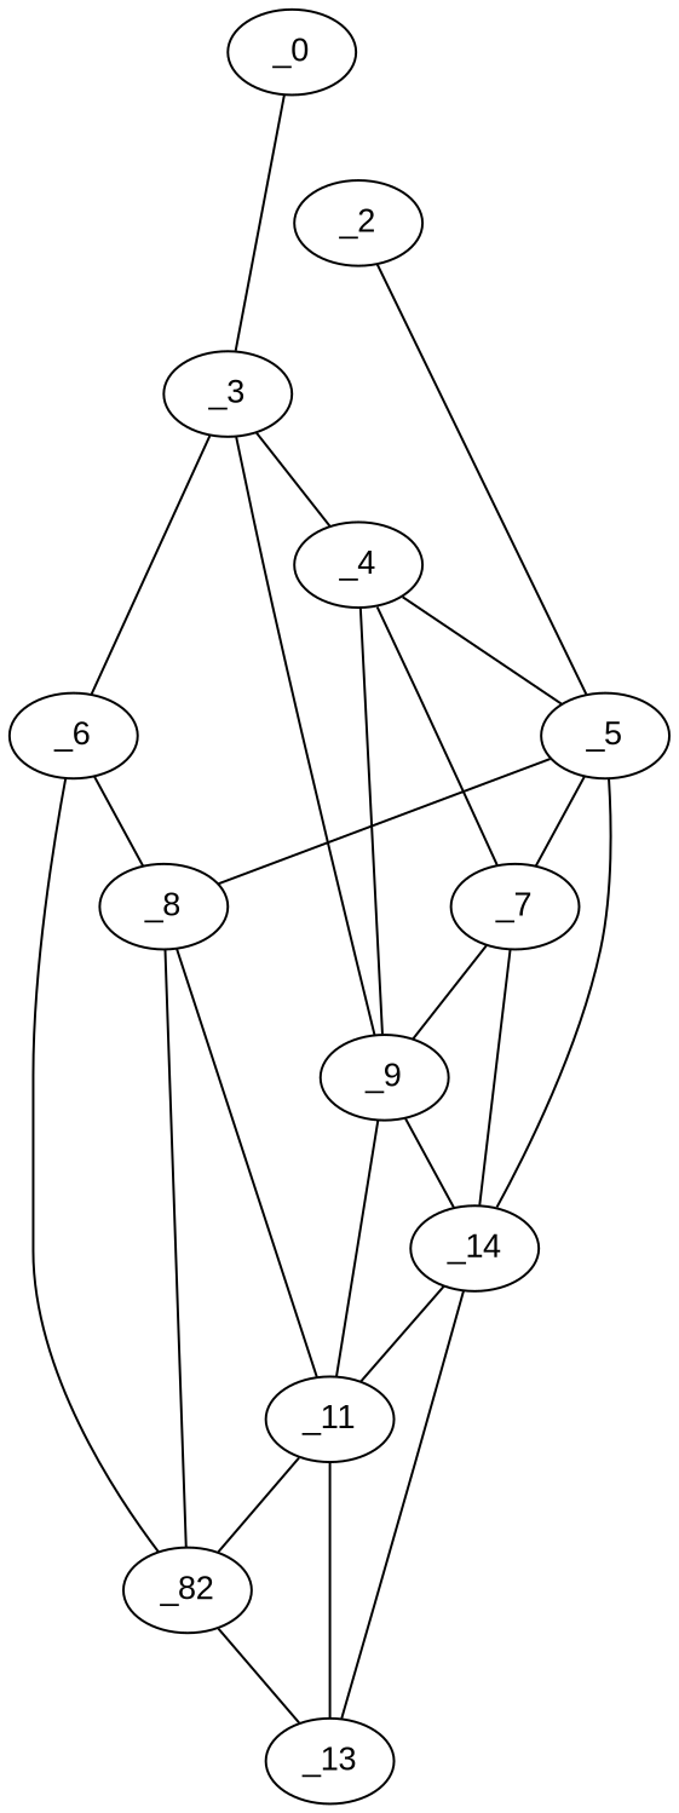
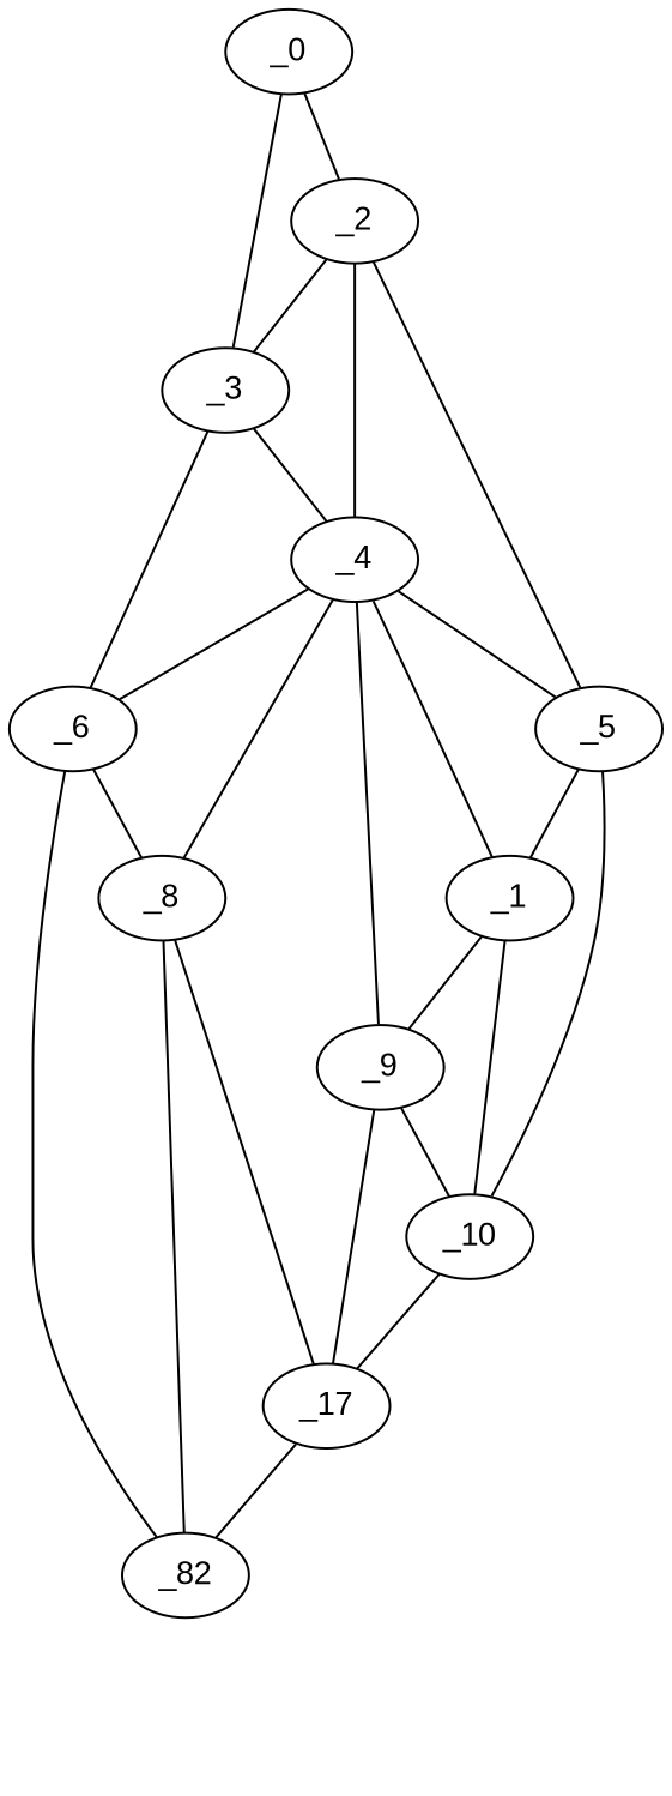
  graph {
    fontname="Liberation Sans"
    node [fontname="Liberation Sans" x=77 y=33]
    edge [fontname="Liberation Sans" valence=1]
    _0 [x=40]
    _2 [x=47 y=30]
    _3 [x=48 y=38]
    _4 [x=53 y=37]
    _5 [x=55 y=29]
    _6 [x=66 y=76]
    _8 [y=70]
    n8 [label=_82 x=123 y=75]
-   _7
+   _7 [label=_1]
    _9 [x=82 y=40]
-   _10 [x=86 y=34 label=_14]
-   _11 [x=93 y=55]
-   _13 [x=124 y=68]
+   _10 [x=86 y=34]
+   _11 [x=93 y=55 label=_17]
+   _0 -- _2
    _0 -- _3
-   _9 -- _3
+   _2 -- _3
+   _2 -- _4 [valence=2]
    _2 -- _5
    _3 -- _4 [valence=2]
    _3 -- _6
    _4 -- _5
-   _5 -- _8 [valence=2]
+   _4 -- _6 [valence=2]
+   _4 -- _8 [valence=2]
    _4 -- _7 [valence=2]
    _4 -- _9 [valence=2]
    _5 -- _7
    _5 -- _10
    _6 -- _8 [valence=2]
    _6 -- n8
    _8 -- n8 [valence=2]
    _8 -- _11 [valence=2]
-   n8 -- _13
    _7 -- _9
    _7 -- _10 [valence=2]
    _9 -- _10
    _9 -- _11 [valence=2]
    _10 -- _11
-   _10 -- _13
    _11 -- n8 [valence=2]
-   _11 -- _13 [valence=2]
  }
